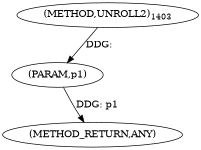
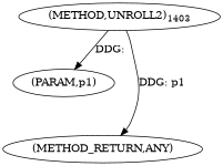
  digraph {
    n1 [label=<(METHOD,UNROLL2)<SUB>1403</SUB>>]
    n2 [label=<(PARAM,p1)>]
    n3 [label=<(METHOD_RETURN,ANY)>]
    n1 -> n2 [label="DDG: "]
-   n2 -> n3 [label="DDG: p1"]
+   n1 -> n3 [label="DDG: p1"]
  }
